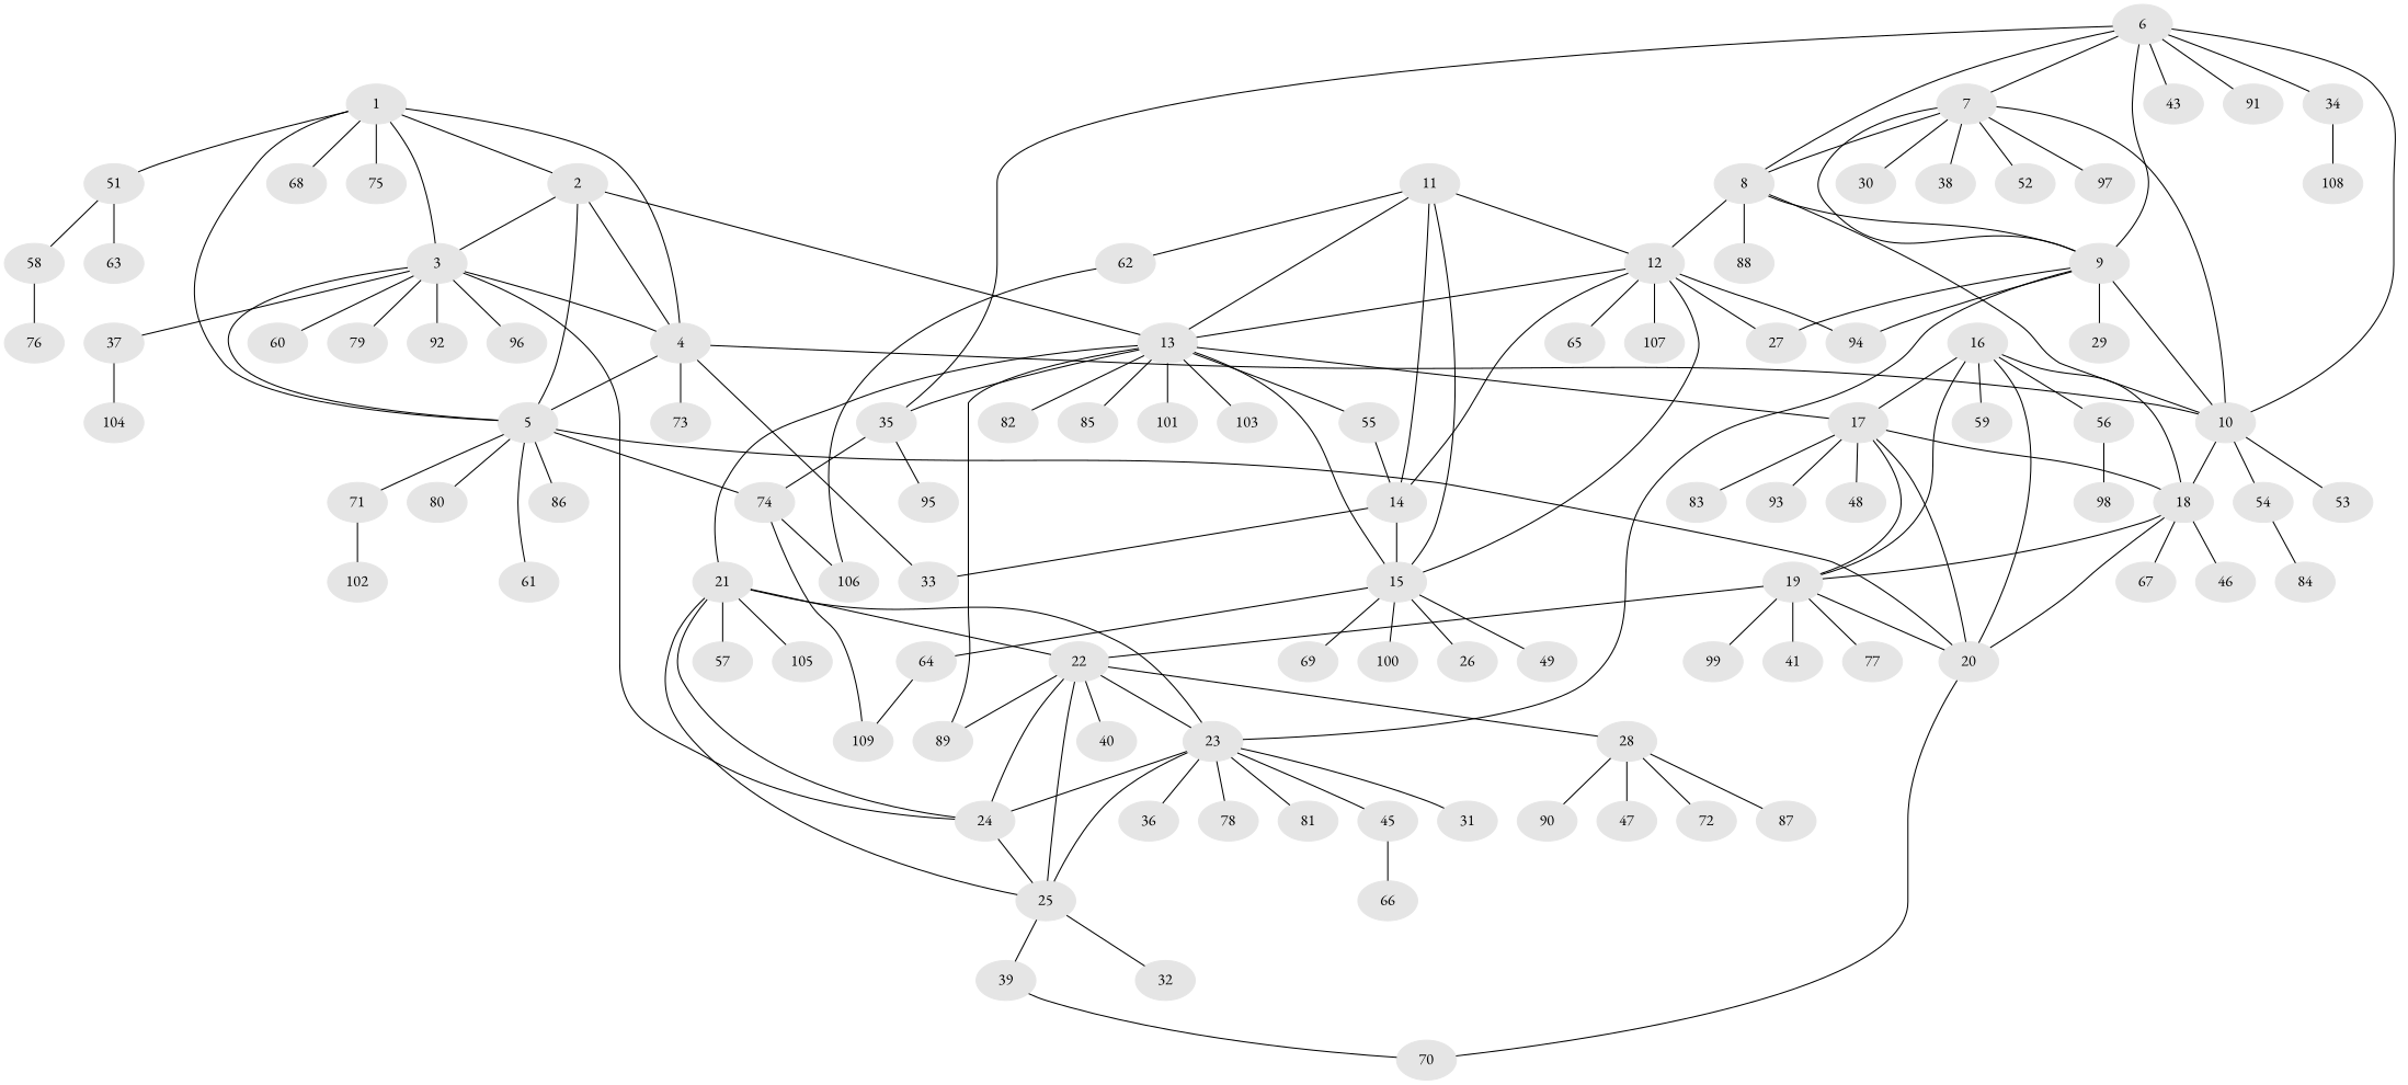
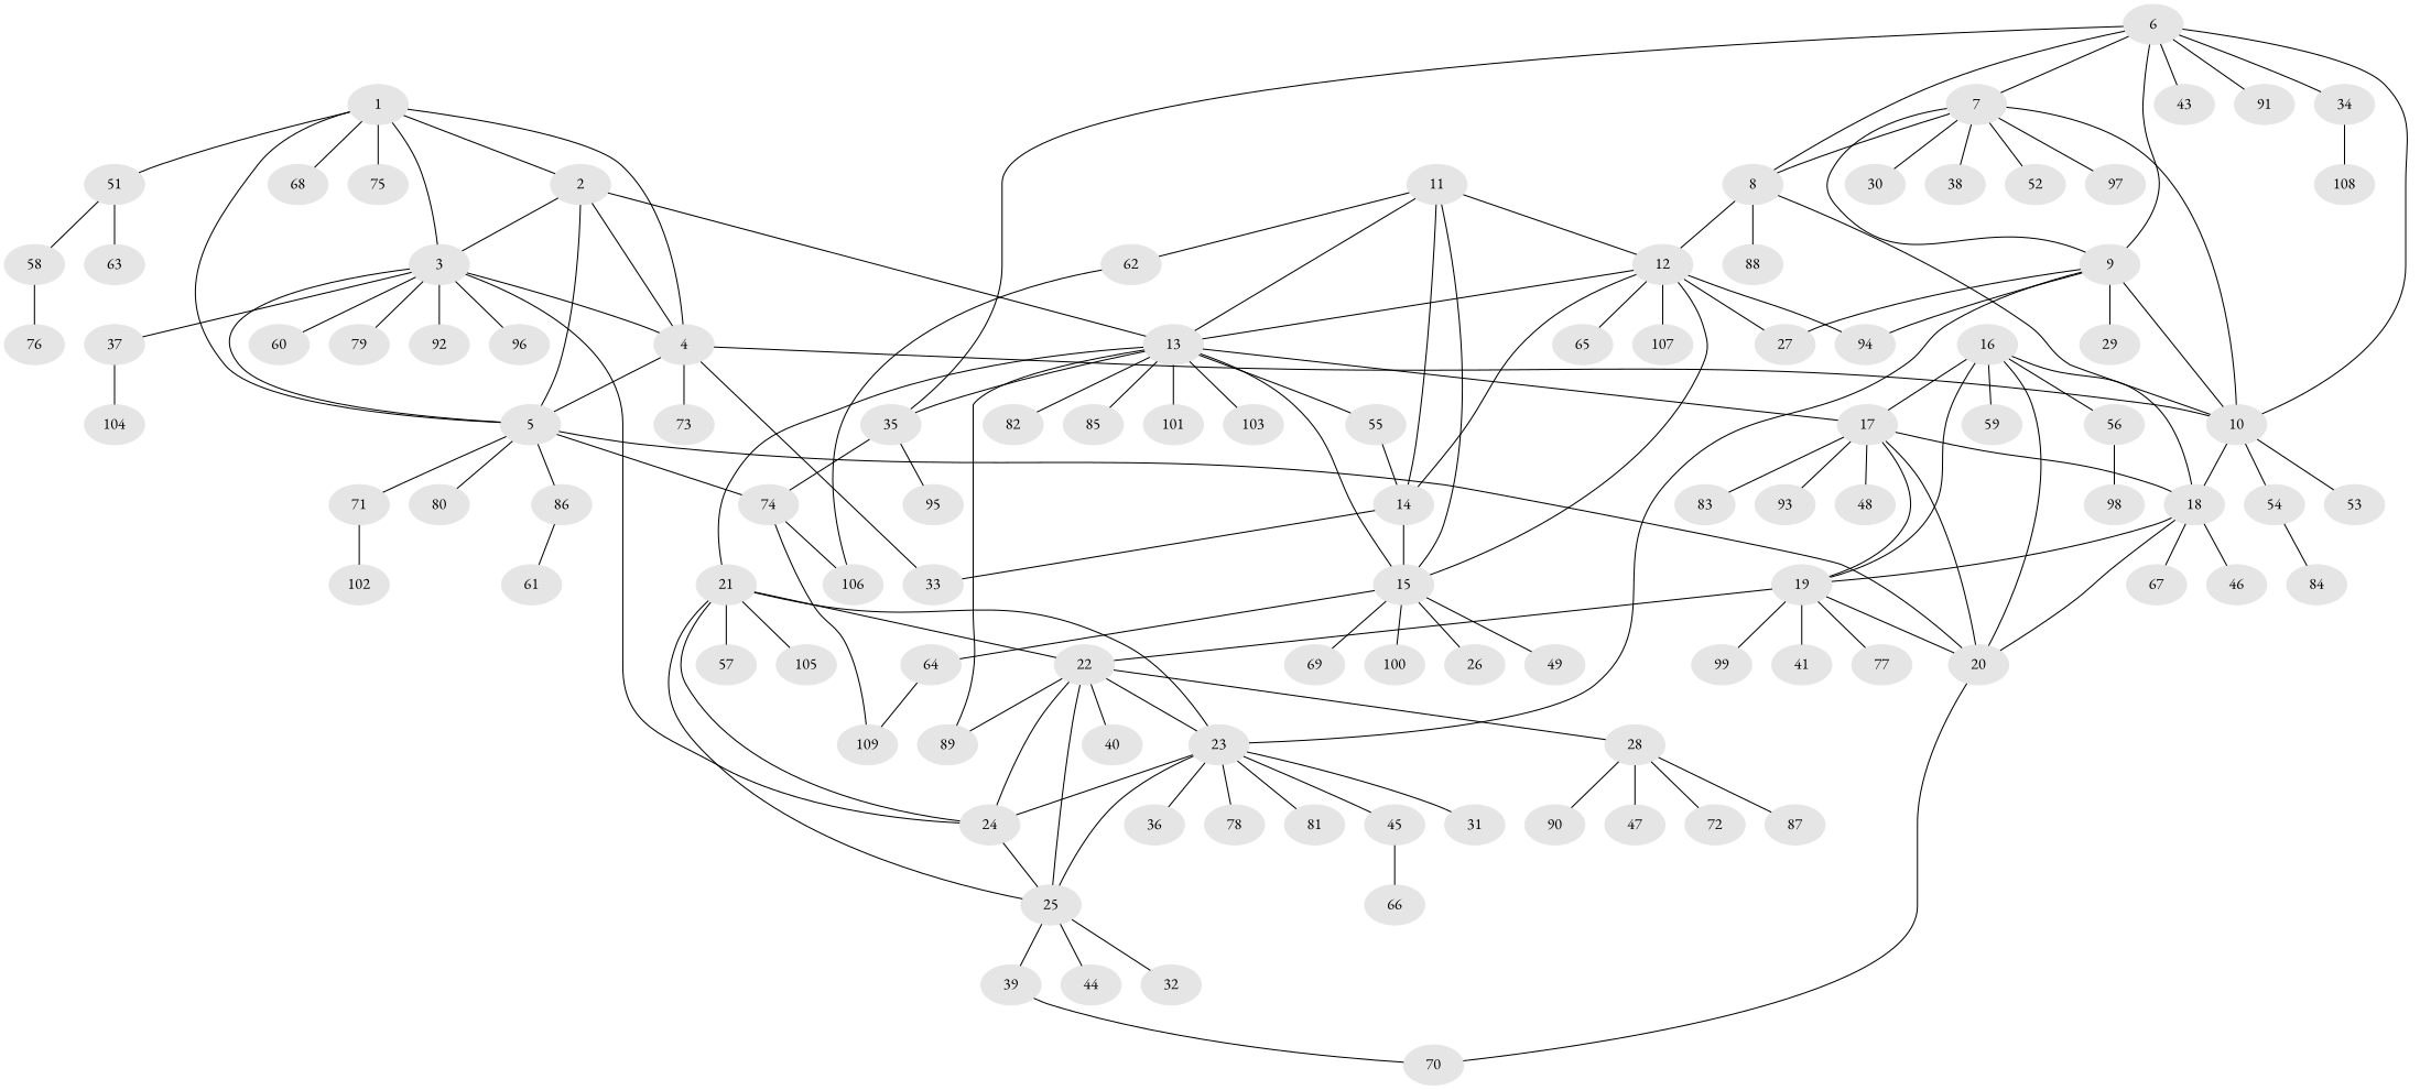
  graph {
    fontname="EB Garamond"
    node [color=gray90 fontname="EB Garamond" style=filled]
    edge [fontname="EB Garamond"]
    1
    2
    3
    4
    5
    51
    68
    75
    13
    24
    37
    60
    79
    92
    96
    10
    33
    73
    20
    61
    71
    74
    80
    86
    58
    63
    35
    15
    17
    21
    55
    82
    85
    89
    101
    103
    25
    104
    18
    53
    54
    70
    102
    106
    109
    6
    7
    8
    9
    34
    43
    91
    30
    38
    52
    97
    12
    88
    23
    27
    29
    94
    108
    95
    14
    65
    107
    31
    36
    45
    78
    81
    19
    46
    67
    84
    11
    62
    26
    49
    64
    69
    100
    48
    83
    93
    22
    57
    105
    16
    56
    59
    41
    77
    99
    98
    28
    40
    32
    39
+   44
    47
    72
    87
    90
    66
    76
    1 -- 2
    1 -- 3
    1 -- 4
    1 -- 5
    1 -- 51
    1 -- 68
    1 -- 75
    2 -- 3
    2 -- 4
    2 -- 5
    2 -- 13
    3 -- 4
    3 -- 5
    3 -- 24
    3 -- 37
    3 -- 60
    3 -- 79
    3 -- 92
    3 -- 96
    4 -- 5
    4 -- 10
    4 -- 33
    4 -- 73
    5 -- 20
-   5 -- 61
+   86 -- 61
    5 -- 71
    5 -- 74
    5 -- 80
    5 -- 86
    51 -- 58
    51 -- 63
    13 -- 35
    13 -- 15
    13 -- 17
    13 -- 21
    13 -- 55
    13 -- 82
    13 -- 85
    13 -- 89
    13 -- 101
    13 -- 103
    24 -- 25
    37 -- 104
    10 -- 18
    10 -- 53
    10 -- 54
    20 -- 70
    71 -- 102
    74 -- 106
    74 -- 109
    58 -- 76
    35 -- 74
    35 -- 95
    15 -- 26
    15 -- 49
    15 -- 64
    15 -- 69
    15 -- 100
    17 -- 20
    17 -- 18
    17 -- 19
    17 -- 48
    17 -- 83
    17 -- 93
    21 -- 24
    21 -- 25
    21 -- 23
    21 -- 22
    21 -- 57
    21 -- 105
    55 -- 14
    25 -- 32
    25 -- 39
+   25 -- 44
    18 -- 20
    18 -- 19
    18 -- 46
    18 -- 67
    54 -- 84
    6 -- 10
    6 -- 35
    6 -- 7
    6 -- 8
    6 -- 9
    6 -- 34
    6 -- 43
    6 -- 91
    7 -- 10
    7 -- 8
    7 -- 9
    7 -- 30
    7 -- 38
    7 -- 52
    7 -- 97
    8 -- 10
-   8 -- 9
    8 -- 12
    8 -- 88
    9 -- 10
    9 -- 23
    9 -- 27
    9 -- 29
    9 -- 94
    34 -- 108
    12 -- 13
    12 -- 15
    12 -- 27
    12 -- 94
    12 -- 14
    12 -- 65
    12 -- 107
    23 -- 24
    23 -- 25
    23 -- 31
    23 -- 36
    23 -- 45
    23 -- 78
    23 -- 81
    14 -- 33
    14 -- 15
    45 -- 66
    19 -- 20
    19 -- 22
    19 -- 41
    19 -- 77
    19 -- 99
    11 -- 13
    11 -- 15
    11 -- 12
    11 -- 14
    11 -- 62
    62 -- 106
    64 -- 109
    22 -- 24
    22 -- 89
    22 -- 25
    22 -- 23
    22 -- 28
    22 -- 40
    16 -- 20
    16 -- 17
    16 -- 18
    16 -- 19
    16 -- 56
    16 -- 59
    56 -- 98
    28 -- 47
    28 -- 72
    28 -- 87
    28 -- 90
    39 -- 70
  }
